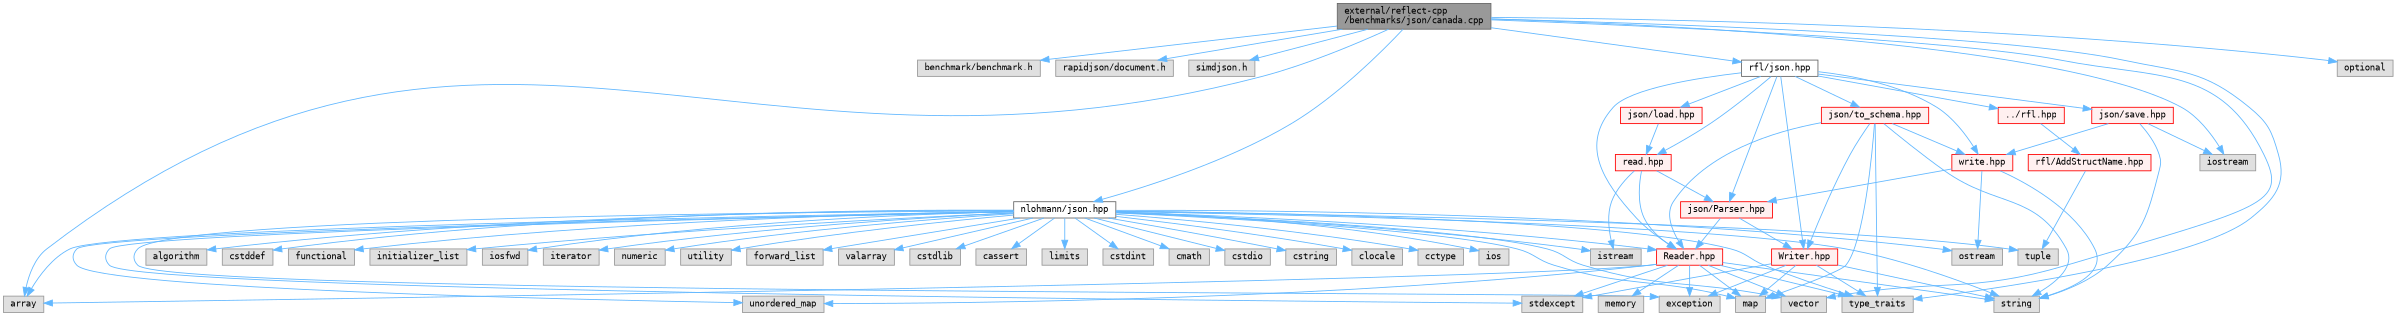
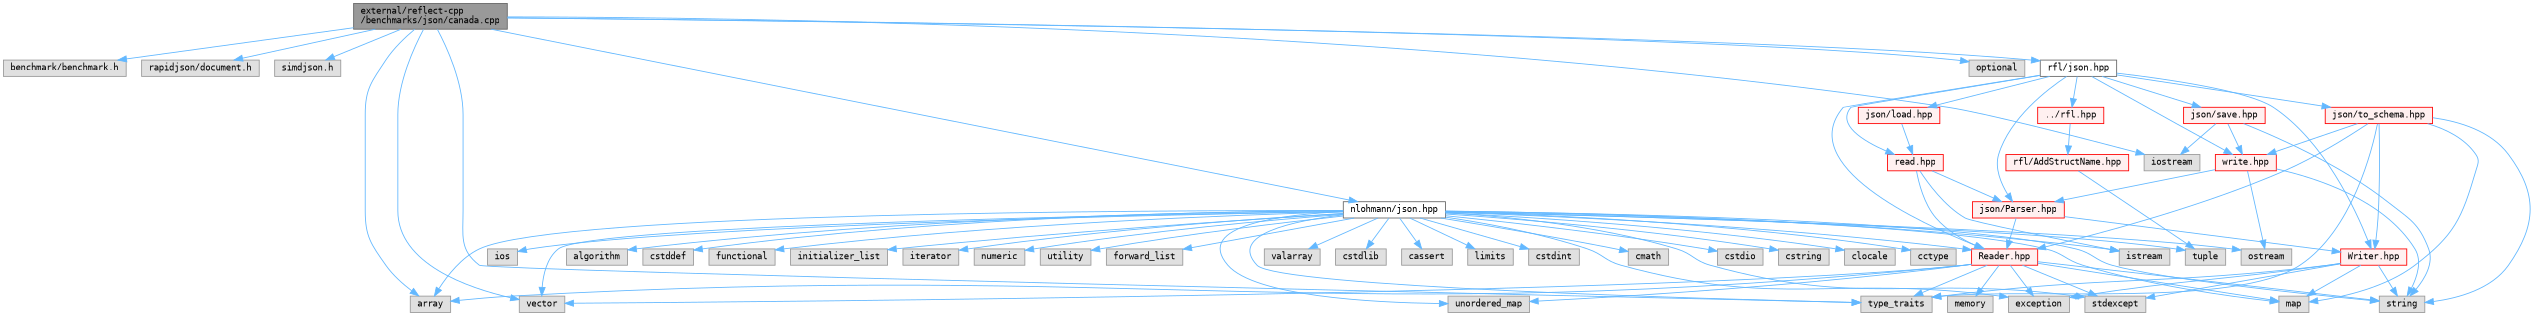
  digraph {
    fontname="DejaVu Sans Mono"
    node [color=grey60 fillcolor="#E0E0E0" fontname="DejaVu Sans Mono" fontsize=10 shape=box style=filled]
    edge [color=steelblue1 fontname="DejaVu Sans Mono" fontsize=10 labelfontname=Helvetica labelfontsize=10 style=solid]
    n1 [color=gray40 fillcolor=grey60 fontcolor=black height=0.2 label="external/reflect-cpp\l/benchmarks/json/canada.cpp" width=0.4]
    n2 [height=0.2 label="benchmark/benchmark.h" width=0.4]
    n3 [height=0.2 label="rapidjson/document.h" width=0.4]
    n4 [height=0.2 label="simdjson.h" width=0.4]
    n5 [height=0.2 label=array width=0.4]
    n6 [height=0.2 label=iostream width=0.4]
    n7 [color=grey40 fillcolor=white height=0.2 label="nlohmann/json.hpp" width=0.4]
    n8 [height=0.2 label=vector width=0.4]
    n9 [height=0.2 label=type_traits width=0.4]
    n10 [height=0.2 label=optional width=0.4]
    n11 [color=grey40 fillcolor=white height=0.2 label="rfl/json.hpp" width=0.4]
    n12 [height=0.2 label=algorithm width=0.4]
    n13 [height=0.2 label=cstddef width=0.4]
    n14 [height=0.2 label=functional width=0.4]
    n15 [height=0.2 label=initializer_list width=0.4]
-   n16 [height=0.2 label=iosfwd width=0.4]
    n17 [height=0.2 label=iterator width=0.4]
    n18 [height=0.2 label=numeric width=0.4]
    n19 [height=0.2 label=string width=0.4]
    n20 [height=0.2 label=utility width=0.4]
    n21 [height=0.2 label=forward_list width=0.4]
    n22 [height=0.2 label=map width=0.4]
    n23 [height=0.2 label=tuple width=0.4]
    n24 [height=0.2 label=unordered_map width=0.4]
    n25 [height=0.2 label=valarray width=0.4]
    n26 [height=0.2 label=exception width=0.4]
    n27 [height=0.2 label=stdexcept width=0.4]
    n28 [height=0.2 label=cstdlib width=0.4]
    n29 [height=0.2 label=cassert width=0.4]
    n30 [height=0.2 label=limits width=0.4]
    n31 [height=0.2 label=cstdint width=0.4]
    n32 [height=0.2 label=cmath width=0.4]
    n33 [height=0.2 label=cstdio width=0.4]
    n34 [height=0.2 label=cstring width=0.4]
    n35 [height=0.2 label=istream width=0.4]
    n36 [height=0.2 label=clocale width=0.4]
    n37 [height=0.2 label=cctype width=0.4]
    n38 [height=0.2 label=ios width=0.4]
    n39 [height=0.2 label=ostream width=0.4]
    n40 [color=red fillcolor="#FFF0F0" height=0.2 label="Reader.hpp" width=0.4]
    n41 [color=red fillcolor="#FFF0F0" height=0.2 label="../rfl.hpp" width=0.4]
    n42 [color=red fillcolor="#FFF0F0" height=0.2 label="json/Parser.hpp" width=0.4]
    n43 [color=red fillcolor="#FFF0F0" height=0.2 label="Writer.hpp" width=0.4]
    n44 [color=red fillcolor="#FFF0F0" height=0.2 label="json/load.hpp" width=0.4]
    n45 [color=red fillcolor="#FFF0F0" height=0.2 label="read.hpp" width=0.4]
    n46 [color=red fillcolor="#FFF0F0" height=0.2 label="json/save.hpp" width=0.4]
    n47 [color=red fillcolor="#FFF0F0" height=0.2 label="write.hpp" width=0.4]
    n48 [color=red fillcolor="#FFF0F0" height=0.2 label="json/to_schema.hpp" width=0.4]
    n49 [height=0.2 label=memory width=0.4]
    n50 [color=red fillcolor="#FFF0F0" height=0.2 label="rfl/AddStructName.hpp" width=0.4]
    n1 -> n2
    n1 -> n3
    n1 -> n4
    n1 -> n5
    n1 -> n6
    n1 -> n7
    n1 -> n8
    n1 -> n9
    n1 -> n10
    n1 -> n11
    n7 -> n5
    n7 -> n8
    n7 -> n9
    n7 -> n12
    n7 -> n13
    n7 -> n14
    n7 -> n15
-   n7 -> n16
    n7 -> n17
    n7 -> n18
    n7 -> n19
    n7 -> n20
    n7 -> n21
    n7 -> n22
    n7 -> n23
    n7 -> n24
    n7 -> n25
    n7 -> n26
    n7 -> n27
    n7 -> n28
    n7 -> n29
    n7 -> n30
    n7 -> n31
    n7 -> n32
    n7 -> n33
    n7 -> n34
    n7 -> n35
    n7 -> n36
    n7 -> n37
    n7 -> n38
    n7 -> n39
    n7 -> n40
    n11 -> n40
    n11 -> n41
    n11 -> n42
    n11 -> n43
    n11 -> n44
    n11 -> n45
    n11 -> n46
    n11 -> n47
    n11 -> n48
    n40 -> n5
    n40 -> n8
    n40 -> n9
    n40 -> n19
    n40 -> n22
    n40 -> n24
    n40 -> n26
    n40 -> n27
    n40 -> n49
    n41 -> n50
    n42 -> n40
    n42 -> n43
    n43 -> n9
    n43 -> n19
    n43 -> n22
    n43 -> n26
    n43 -> n27
    n44 -> n45
    n45 -> n35
    n45 -> n40
    n45 -> n42
    n46 -> n6
    n46 -> n19
    n46 -> n47
    n47 -> n19
    n47 -> n39
    n47 -> n42
    n48 -> n9
    n48 -> n19
    n48 -> n22
    n48 -> n40
    n48 -> n43
    n48 -> n47
    n50 -> n23
  }
